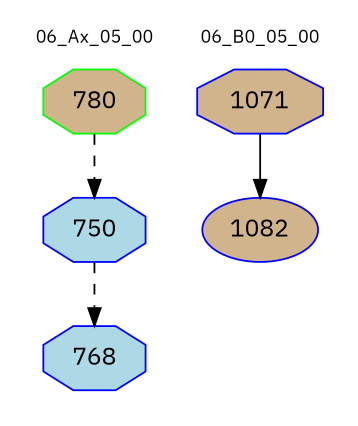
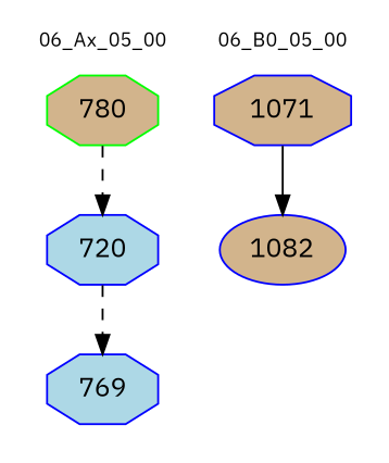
  digraph {
    fontname="IBM Plex Sans"
    node [color=blue fillcolor=tan fontname="IBM Plex Sans" shape=octagon style=filled]
    edge [color=black fontname="IBM Plex Sans" style=dashed]
    n1 [color=green label=780]
-   n2 [fillcolor=lightblue label=750]
-   n3 [fillcolor=lightblue label=768]
+   n2 [fillcolor=lightblue label=720]
+   n3 [fillcolor=lightblue label=769]
    n4 [label=1071]
    n5 [label=1082 shape=ellipse]
    subgraph cluster_1 {
      color=white
      fontsize=10
      label="06_Ax_05_00"
      n1
      n2
      n3
    }
    subgraph cluster_2 {
      color=white
      fontsize=10
      label="06_B0_05_00"
      n4
      n5
    }
    n1 -> n2
    n2 -> n3
    n4 -> n5 [style=solid]
  }
